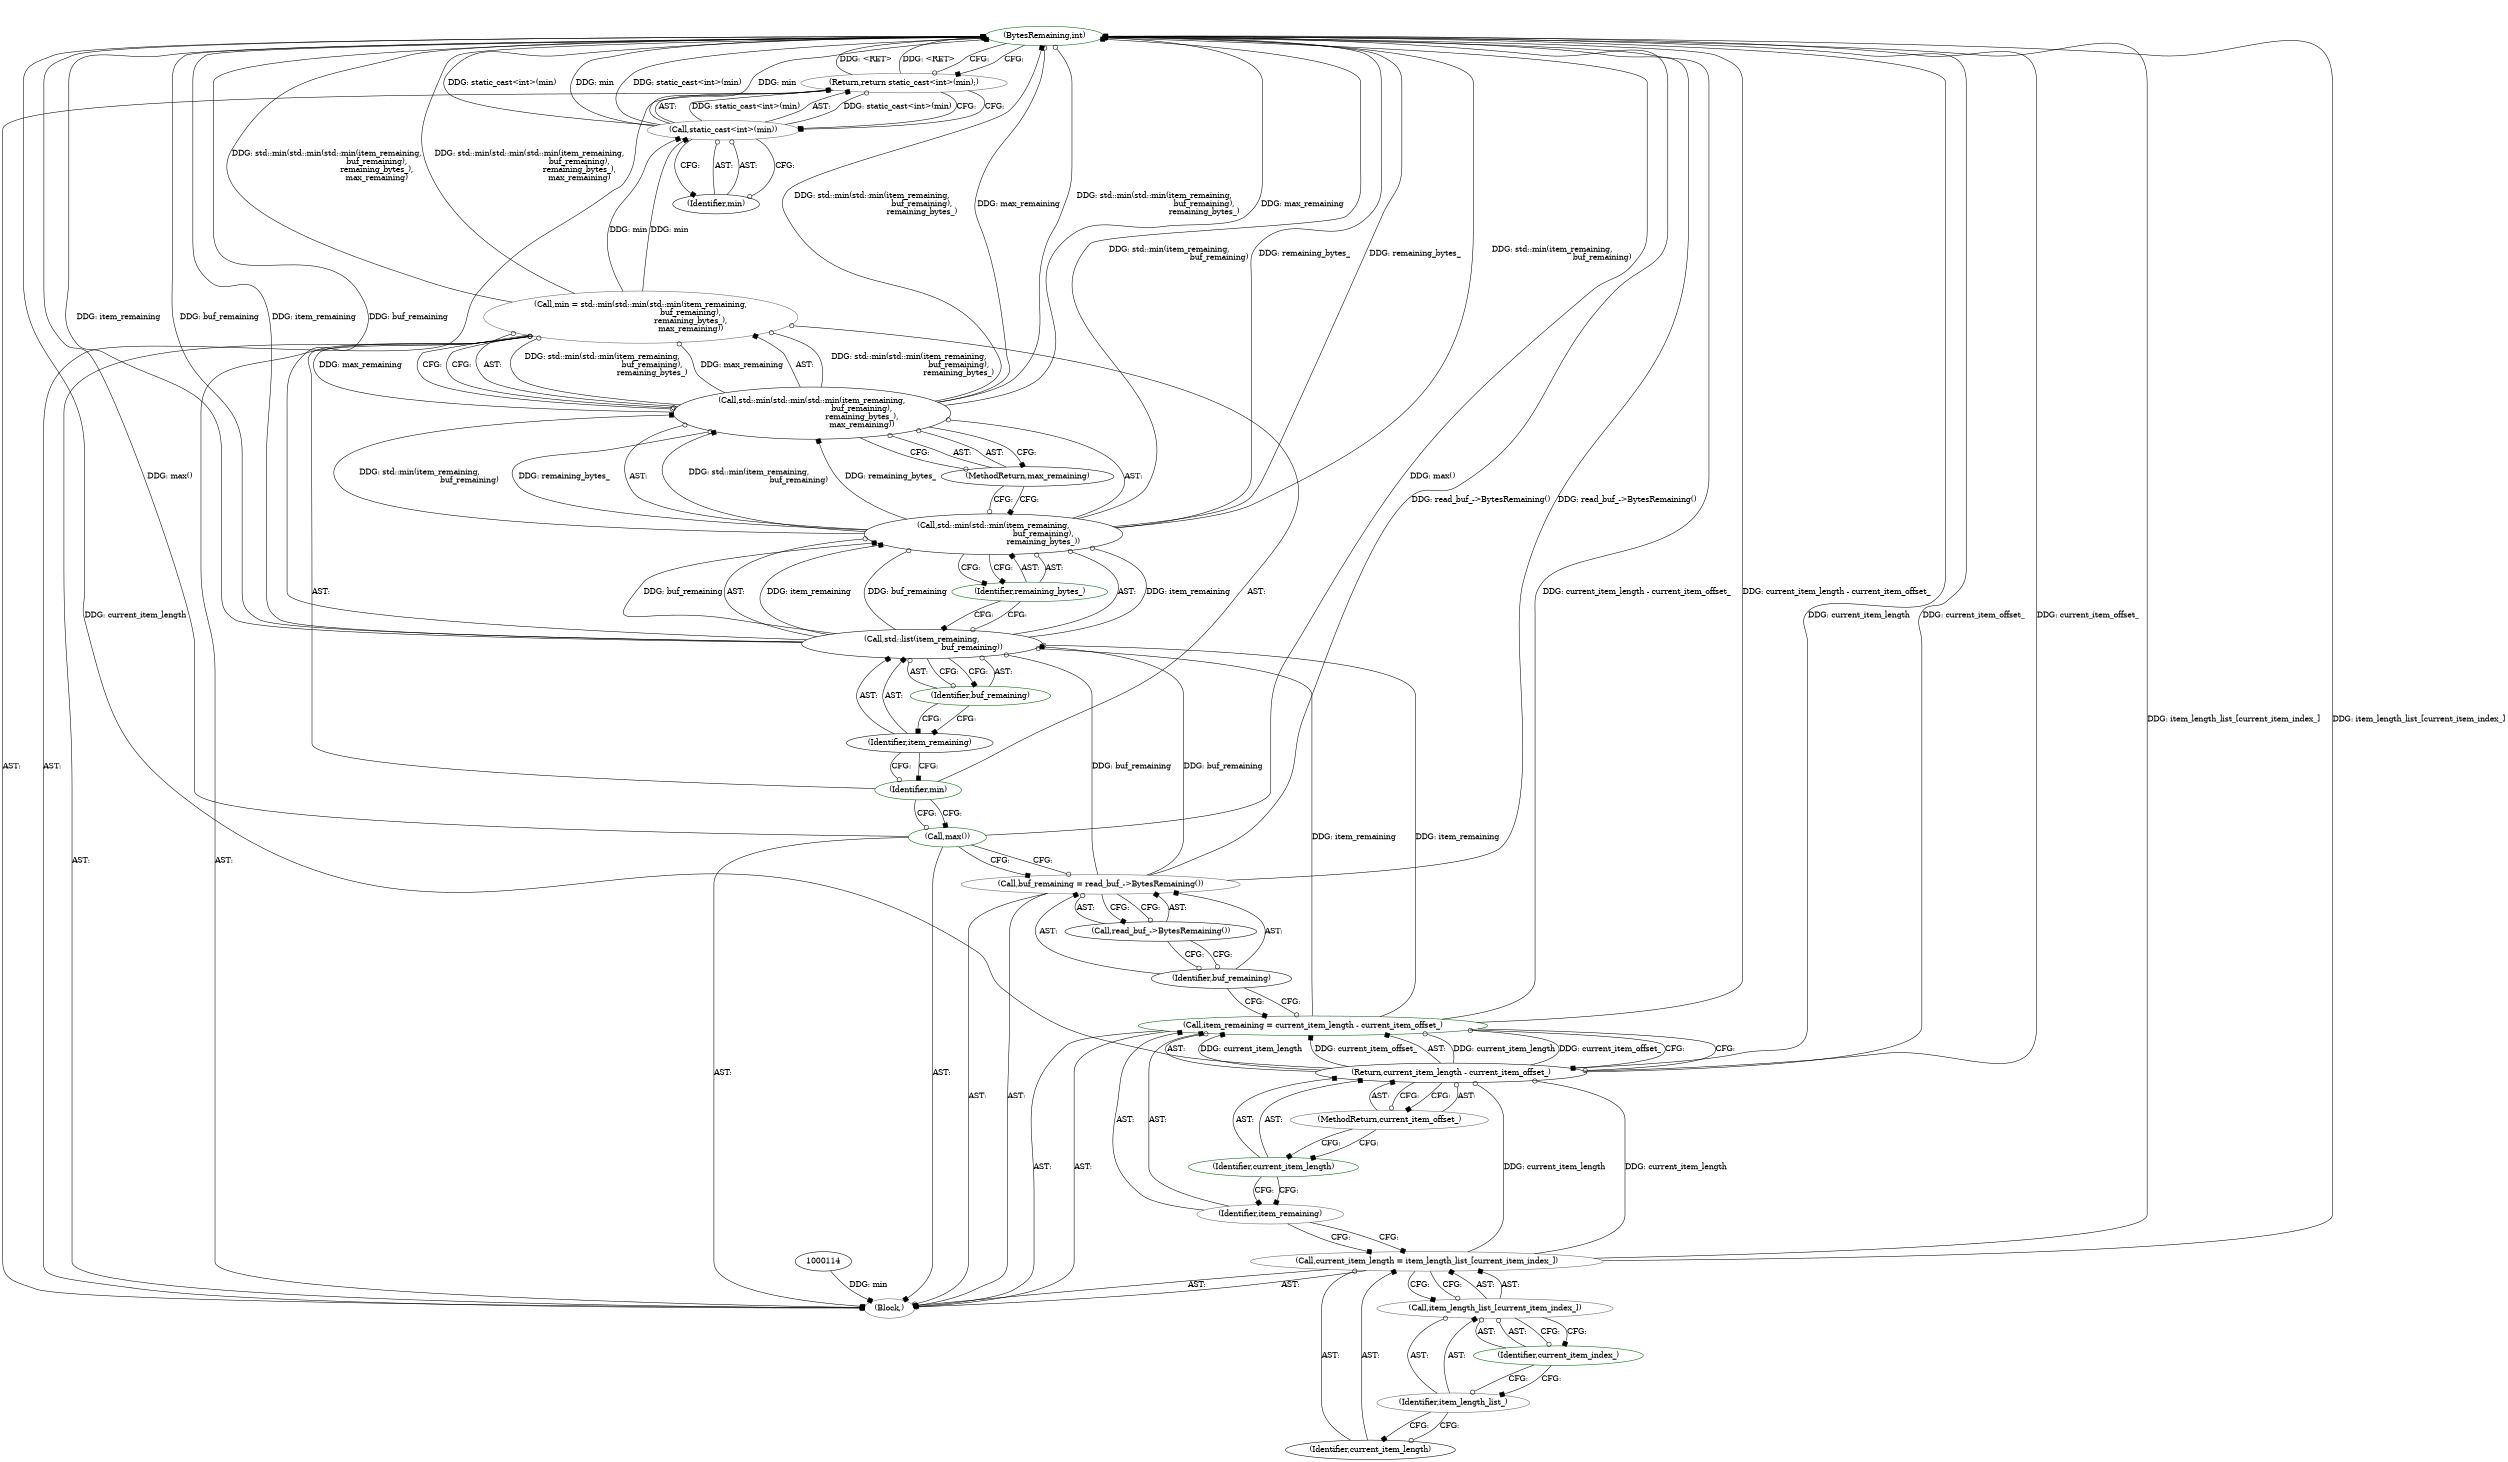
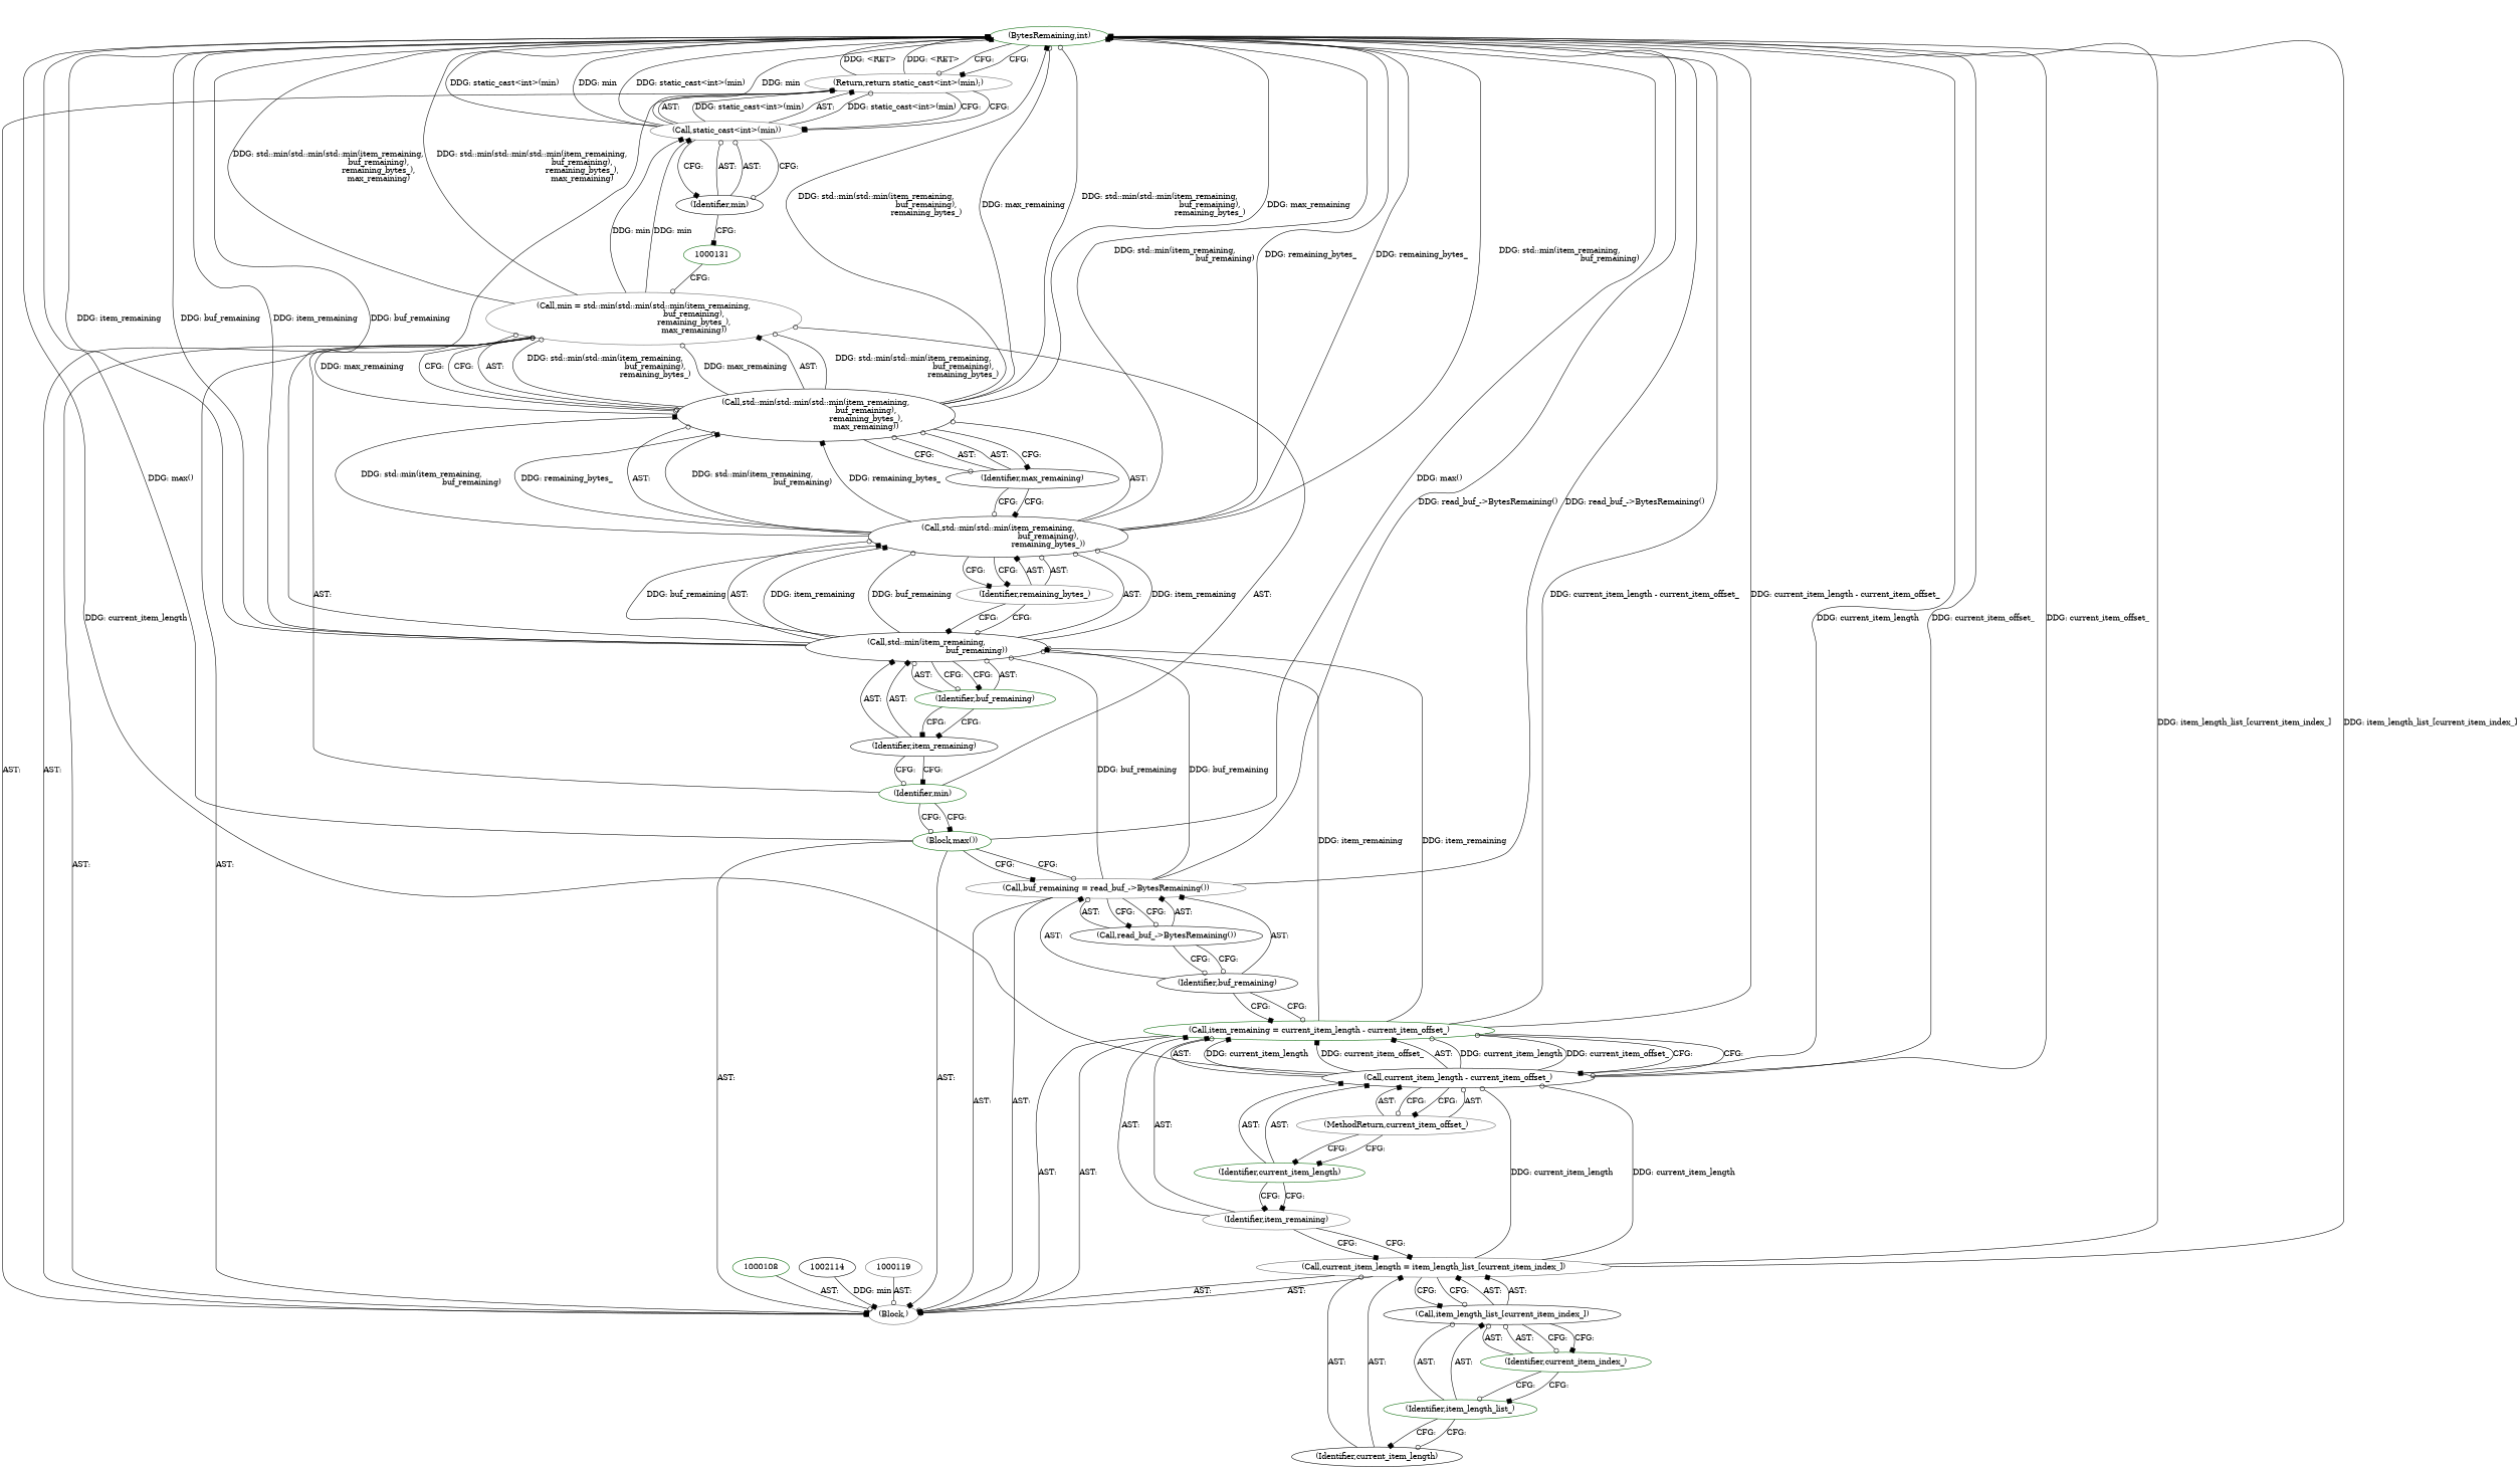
  digraph {
    node [color=black]
    edge [arrowhead=box]
    n1 [color=darkgreen label="(BytesRemaining,int)"]
    n2 [color=gray40 label="(Return,return static_cast<int>(min);)"]
    n3 [color=gray40 label="(Block,)"]
    n4 [color=gray40 label="(Call,static_cast<int>(min))"]
-   n5 [color=darkgreen label="(Identifier,remaining_bytes_)"]
+   n5 [color=gray40 label="(Identifier,remaining_bytes_)"]
    n6 [label="(Call,std::min(std::min(item_remaining,\n                                         buf_remaining),\n                                         remaining_bytes_))"]
-   n7 [label="(Call,std::list(item_remaining,\n                                         buf_remaining))"]
+   n7 [label="(Call,std::min(item_remaining,\n                                         buf_remaining))"]
    n8 [label="(Call,std::min(std::min(std::min(item_remaining,\n                                         buf_remaining),\n                                         remaining_bytes_),\n                                         max_remaining))"]
    n9 [color=darkgreen label="(Identifier,buf_remaining)"]
-   n10 [label="(MethodReturn,max_remaining)"]
+   n10 [label="(Identifier,max_remaining)"]
    n11 [color=gray40 label="(Call,min = std::min(std::min(std::min(item_remaining,\n                                         buf_remaining),\n                                         remaining_bytes_),\n                                         max_remaining))"]
    n12 [label="(Identifier,min)"]
-   n14 [color=gray40 label="(Call,item_length_list_[current_item_index_])"]
+   1000131 [color=darkgreen]
+   n14 [label="(Call,item_length_list_[current_item_index_])"]
    n15 [color=darkgreen label="(Identifier,current_item_index_)"]
    n16 [color=gray40 label="(Call,current_item_length = item_length_list_[current_item_index_])"]
-   n17 [color=gray40 label="(Identifier,item_length_list_)"]
-   n18 [label="(Return,current_item_length - current_item_offset_)"]
+   n17 [color=darkgreen label="(Identifier,item_length_list_)"]
+   n18 [label="(Call,current_item_length - current_item_offset_)"]
    n19 [label="(Identifier,current_item_length)"]
    n20 [color=gray40 label="(MethodReturn,current_item_offset_)"]
    n21 [color=darkgreen label="(Call,item_remaining = current_item_length - current_item_offset_)"]
    n22 [color=darkgreen label="(Identifier,current_item_length)"]
    n23 [color=gray40 label="(Identifier,item_remaining)"]
    n24 [label="(Call,read_buf_->BytesRemaining())"]
    n25 [color=gray40 label="(Call,buf_remaining = read_buf_->BytesRemaining())"]
    n26 [label="(Identifier,buf_remaining)"]
-   n27 [color=darkgreen label="(Call,max())"]
+   n27 [color=darkgreen label="(Block,max())"]
    n28 [label="(Identifier,item_remaining)"]
    n29 [color=darkgreen label="(Identifier,min)"]
-   1000114
+   1000108 [color=darkgreen]
+   1000114 [label=1002114]
+   1000119 [color=gray40]
    n1 -> n2 [arrowhead=odot label="CFG: "]
    n1 -> n2 [label="CFG: "]
    n2 -> n1 [label="DDG: <RET>"]
    n2 -> n1 [arrowhead=odot label="DDG: <RET>"]
    n2 -> n3 [arrowhead=odot label="AST: "]
    n2 -> n3 [label="AST: "]
    n2 -> n4 [label="CFG: "]
    n2 -> n4 [label="CFG: "]
    n4 -> n1 [label="DDG: static_cast<int>(min)"]
    n4 -> n1 [arrowhead=odot label="DDG: min"]
    n4 -> n1 [arrowhead=odot label="DDG: static_cast<int>(min)"]
    n4 -> n1 [label="DDG: min"]
    n4 -> n2 [arrowhead=odot label="AST: "]
    n4 -> n2 [label="DDG: static_cast<int>(min)"]
    n4 -> n2 [label="AST: "]
    n4 -> n2 [arrowhead=odot label="DDG: static_cast<int>(min)"]
    n4 -> n12 [arrowhead=odot label="CFG: "]
    n4 -> n12 [label="CFG: "]
    n5 -> n6 [label="AST: "]
    n5 -> n6 [arrowhead=odot label="AST: "]
    n5 -> n7 [label="CFG: "]
    n5 -> n7 [arrowhead=odot label="CFG: "]
    n6 -> n1 [label="DDG: remaining_bytes_"]
    n6 -> n1 [label="DDG: std::min(item_remaining,\n                                         buf_remaining)"]
    n6 -> n1 [label="DDG: remaining_bytes_"]
    n6 -> n1 [label="DDG: std::min(item_remaining,\n                                         buf_remaining)"]
    n6 -> n5 [label="CFG: "]
    n6 -> n5 [label="CFG: "]
    n6 -> n8 [arrowhead=odot label="AST: "]
    n6 -> n8 [label="DDG: std::min(item_remaining,\n                                         buf_remaining)"]
    n6 -> n8 [arrowhead=odot label="DDG: remaining_bytes_"]
    n6 -> n8 [arrowhead=odot label="AST: "]
    n6 -> n8 [label="DDG: std::min(item_remaining,\n                                         buf_remaining)"]
    n6 -> n8 [label="DDG: remaining_bytes_"]
    n7 -> n1 [label="DDG: item_remaining"]
    n7 -> n1 [arrowhead=odot label="DDG: buf_remaining"]
    n7 -> n1 [label="DDG: item_remaining"]
    n7 -> n1 [label="DDG: buf_remaining"]
    n7 -> n6 [arrowhead=odot label="AST: "]
    n7 -> n6 [label="DDG: item_remaining"]
    n7 -> n6 [arrowhead=odot label="DDG: buf_remaining"]
    n7 -> n6 [arrowhead=odot label="AST: "]
    n7 -> n6 [arrowhead=odot label="DDG: item_remaining"]
    n7 -> n6 [label="DDG: buf_remaining"]
    n7 -> n9 [arrowhead=odot label="CFG: "]
    n7 -> n9 [label="CFG: "]
    n8 -> n1 [label="DDG: max_remaining"]
    n8 -> n1 [label="DDG: std::min(std::min(item_remaining,\n                                         buf_remaining),\n                                         remaining_bytes_)"]
    n8 -> n1 [arrowhead=odot label="DDG: max_remaining"]
    n8 -> n1 [arrowhead=odot label="DDG: std::min(std::min(item_remaining,\n                                         buf_remaining),\n                                         remaining_bytes_)"]
    n8 -> n10 [label="CFG: "]
    n8 -> n10 [arrowhead=odot label="CFG: "]
    n8 -> n11 [arrowhead=odot label="AST: "]
    n8 -> n11 [arrowhead=odot label="DDG: std::min(std::min(item_remaining,\n                                         buf_remaining),\n                                         remaining_bytes_)"]
    n8 -> n11 [arrowhead=odot label="DDG: max_remaining"]
    n8 -> n11 [label="AST: "]
    n8 -> n11 [arrowhead=odot label="DDG: std::min(std::min(item_remaining,\n                                         buf_remaining),\n                                         remaining_bytes_)"]
    n8 -> n11 [arrowhead=odot label="DDG: max_remaining"]
    n9 -> n7 [arrowhead=odot label="AST: "]
    n9 -> n7 [arrowhead=odot label="AST: "]
    n9 -> n28 [label="CFG: "]
    n9 -> n28 [label="CFG: "]
    n10 -> n6 [arrowhead=odot label="CFG: "]
    n10 -> n6 [label="CFG: "]
    n10 -> n8 [arrowhead=odot label="AST: "]
    n10 -> n8 [arrowhead=odot label="AST: "]
    n11 -> n1 [arrowhead=odot label="DDG: std::min(std::min(std::min(item_remaining,\n                                         buf_remaining),\n                                         remaining_bytes_),\n                                         max_remaining)"]
    n11 -> n1 [arrowhead=odot label="DDG: std::min(std::min(std::min(item_remaining,\n                                         buf_remaining),\n                                         remaining_bytes_),\n                                         max_remaining)"]
    n11 -> n3 [label="AST: "]
    n11 -> n3 [label="AST: "]
    n11 -> n4 [label="DDG: min"]
    n11 -> n4 [label="DDG: min"]
    n11 -> n8 [arrowhead=odot label="CFG: "]
    n11 -> n8 [arrowhead=odot label="CFG: "]
    n12 -> n4 [arrowhead=odot label="AST: "]
    n12 -> n4 [arrowhead=odot label="AST: "]
+   n12 -> 1000131 [label="CFG: "]
+   1000131 -> n11 [arrowhead=odot label="CFG: "]
    n14 -> n15 [arrowhead=odot label="CFG: "]
    n14 -> n15 [label="CFG: "]
    n14 -> n16 [label="AST: "]
    n14 -> n16 [label="AST: "]
    n15 -> n14 [arrowhead=odot label="AST: "]
    n15 -> n14 [arrowhead=odot label="AST: "]
    n15 -> n17 [arrowhead=odot label="CFG: "]
    n15 -> n17 [label="CFG: "]
    n16 -> n1 [arrowhead=odot label="DDG: item_length_list_[current_item_index_]"]
    n16 -> n1 [label="DDG: item_length_list_[current_item_index_]"]
    n16 -> n3 [arrowhead=odot label="AST: "]
    n16 -> n3 [label="AST: "]
    n16 -> n14 [label="CFG: "]
    n16 -> n14 [arrowhead=odot label="CFG: "]
    n16 -> n18 [arrowhead=odot label="DDG: current_item_length"]
    n16 -> n18 [arrowhead=odot label="DDG: current_item_length"]
    n17 -> n14 [arrowhead=odot label="AST: "]
    n17 -> n14 [label="AST: "]
    n17 -> n19 [label="CFG: "]
    n17 -> n19 [arrowhead=odot label="CFG: "]
    n18 -> n1 [arrowhead=odot label="DDG: current_item_length"]
    n18 -> n1 [arrowhead=odot label="DDG: current_item_offset_"]
    n18 -> n1 [label="DDG: current_item_length"]
    n18 -> n1 [label="DDG: current_item_offset_"]
    n18 -> n20 [arrowhead=odot label="CFG: "]
    n18 -> n20 [label="CFG: "]
    n18 -> n21 [arrowhead=odot label="AST: "]
    n18 -> n21 [label="DDG: current_item_length"]
    n18 -> n21 [label="DDG: current_item_offset_"]
    n18 -> n21 [label="AST: "]
    n18 -> n21 [arrowhead=odot label="DDG: current_item_length"]
    n18 -> n21 [arrowhead=odot label="DDG: current_item_offset_"]
    n19 -> n16 [arrowhead=odot label="AST: "]
    n19 -> n16 [label="AST: "]
    n20 -> n18 [arrowhead=odot label="AST: "]
    n20 -> n18 [label="AST: "]
    n20 -> n22 [label="CFG: "]
    n20 -> n22 [label="CFG: "]
    n21 -> n1 [label="DDG: current_item_length - current_item_offset_"]
    n21 -> n1 [label="DDG: current_item_length - current_item_offset_"]
    n21 -> n3 [label="AST: "]
    n21 -> n3 [arrowhead=odot label="AST: "]
    n21 -> n7 [arrowhead=odot label="DDG: item_remaining"]
    n21 -> n7 [arrowhead=odot label="DDG: item_remaining"]
    n21 -> n18 [arrowhead=odot label="CFG: "]
    n21 -> n18 [label="CFG: "]
    n22 -> n18 [label="AST: "]
    n22 -> n18 [label="AST: "]
    n22 -> n23 [label="CFG: "]
    n22 -> n23 [label="CFG: "]
    n23 -> n16 [label="CFG: "]
    n23 -> n16 [label="CFG: "]
    n23 -> n21 [label="AST: "]
    n23 -> n21 [label="AST: "]
    n24 -> n25 [label="AST: "]
    n24 -> n25 [arrowhead=odot label="AST: "]
    n24 -> n26 [arrowhead=odot label="CFG: "]
    n24 -> n26 [arrowhead=odot label="CFG: "]
    n25 -> n1 [label="DDG: read_buf_->BytesRemaining()"]
    n25 -> n1 [label="DDG: read_buf_->BytesRemaining()"]
    n25 -> n3 [arrowhead=odot label="AST: "]
    n25 -> n3 [arrowhead=odot label="AST: "]
    n25 -> n7 [label="DDG: buf_remaining"]
    n25 -> n7 [arrowhead=odot label="DDG: buf_remaining"]
    n25 -> n24 [label="CFG: "]
    n25 -> n24 [arrowhead=odot label="CFG: "]
    n26 -> n21 [label="CFG: "]
    n26 -> n21 [arrowhead=odot label="CFG: "]
    n26 -> n25 [label="AST: "]
    n26 -> n25 [label="AST: "]
    n27 -> n1 [label="DDG: max()"]
    n27 -> n1 [label="DDG: max()"]
    n27 -> n3 [label="AST: "]
    n27 -> n3 [label="AST: "]
    n27 -> n25 [arrowhead=odot label="CFG: "]
    n27 -> n25 [label="CFG: "]
    n28 -> n7 [label="AST: "]
    n28 -> n7 [label="AST: "]
    n28 -> n29 [arrowhead=odot label="CFG: "]
    n28 -> n29 [label="CFG: "]
    n29 -> n11 [arrowhead=odot label="AST: "]
    n29 -> n11 [arrowhead=odot label="AST: "]
    n29 -> n27 [arrowhead=odot label="CFG: "]
    n29 -> n27 [label="CFG: "]
+   1000108 -> n3 [arrowhead=odot label="AST: "]
    1000114 -> n3 [label="DDG: min"]
+   1000119 -> n3 [arrowhead=odot label="AST: "]
  }
